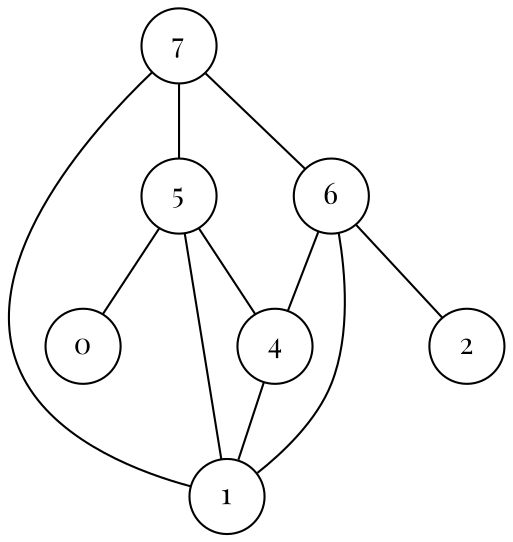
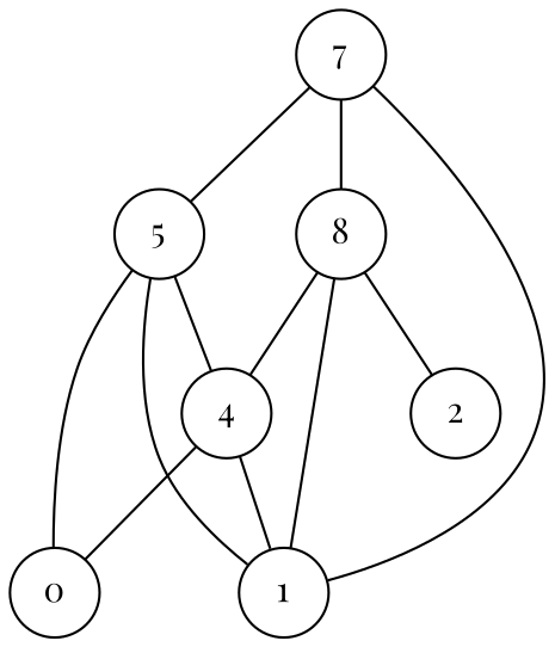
  graph {
    fontname="Playfair Display"
    node [fontname="Playfair Display" shape=circle]
    edge [fontname="Playfair Display"]
    4
    0
    1
    5
-   6
+   6 [label=8]
    2
    7
+   4 -- 0
    4 -- 1
    5 -- 4
    5 -- 0
    5 -- 1
    6 -- 4
    6 -- 1
    6 -- 2
    7 -- 1
    7 -- 5
    7 -- 6
  }
